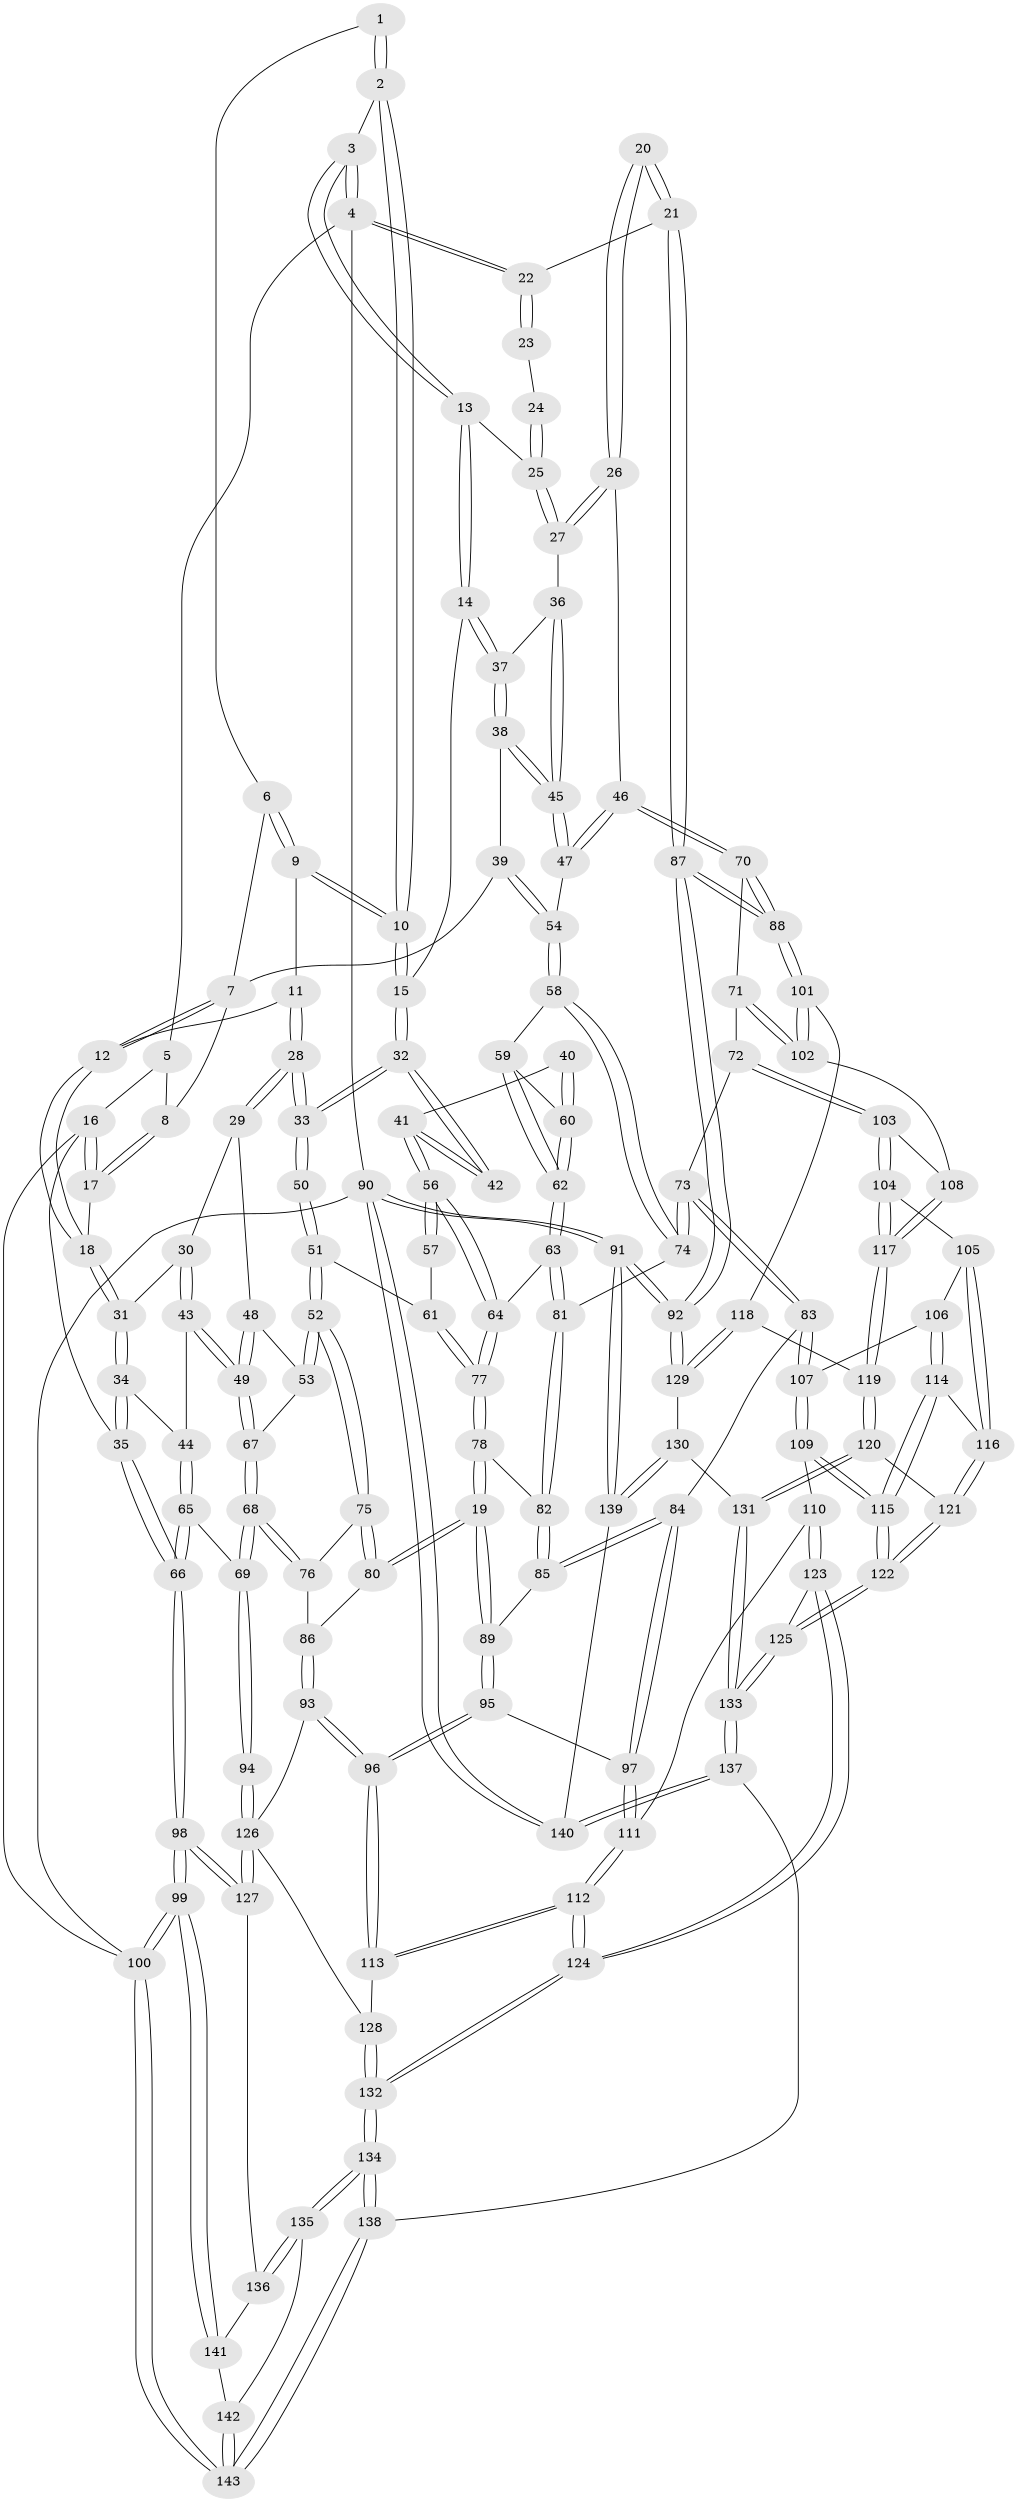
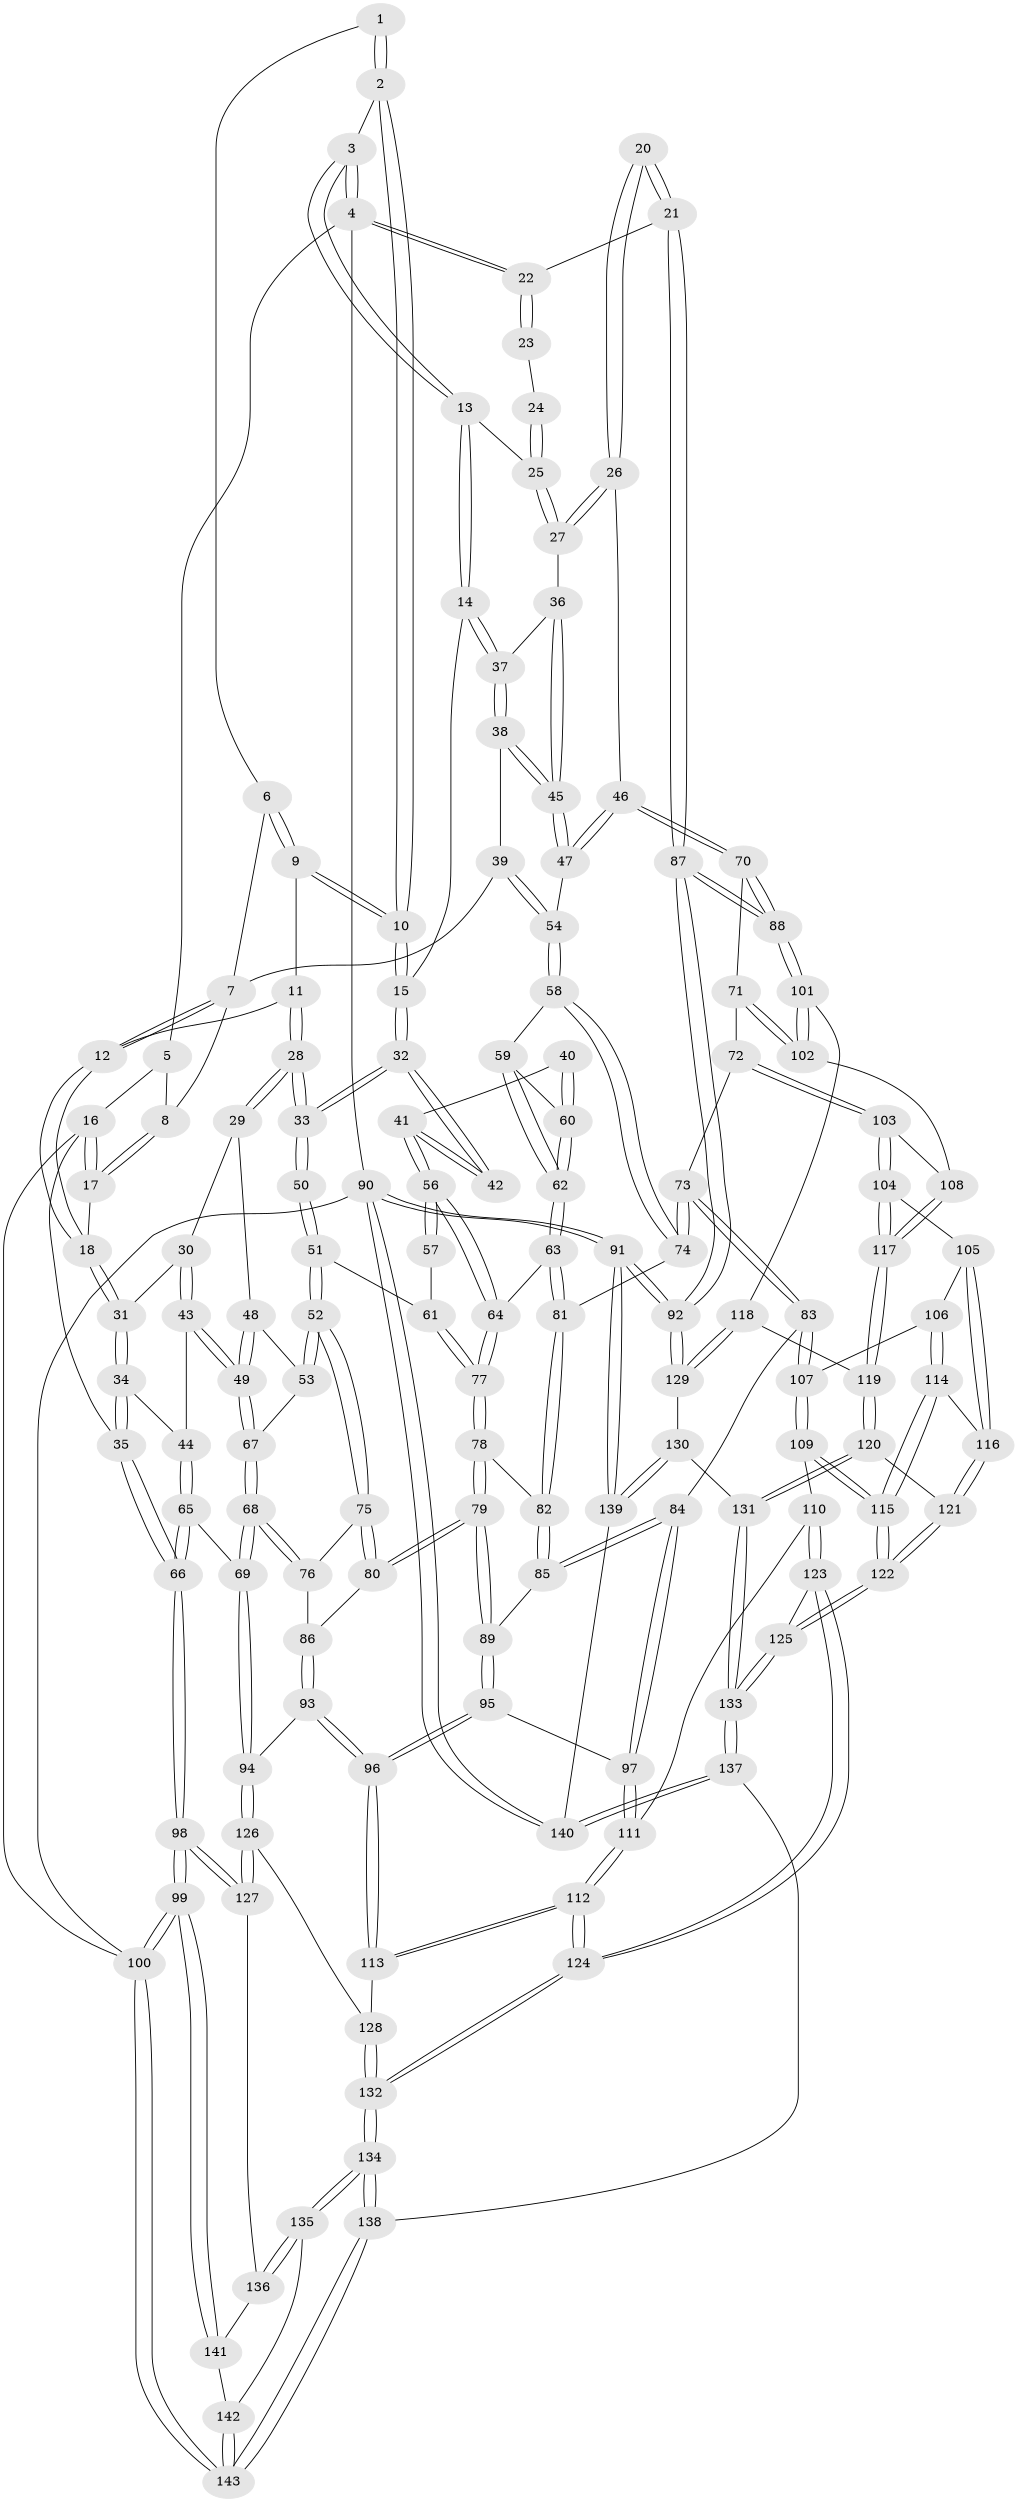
  graph {
    fontname="DejaVu Serif"
    node [color=gray90 fontname="DejaVu Serif" style=filled]
    edge [fontname="DejaVu Serif"]
    1
    2
    6
    3
    10
    7
    9
    4
    13
    15
    5
    22
    90
    14
    25
    8
    16
    23
    100
    91
    140
    17
    35
    12
    11
    18
    28
    32
    29
    33
    31
    37
    27
    38
    42
    66
    143
    34
    20
    21
    26
    24
    87
    46
    88
    92
    36
    47
    70
    45
    30
    48
    50
    43
    49
    53
    44
    51
    65
    98
    39
    54
    40
    41
    60
    58
    56
    62
    57
    64
    67
    69
    71
    68
    52
    61
    75
    77
    76
    80
    59
    74
    81
    63
    78
    82
    94
    99
    127
    86
    126
    72
    102
    101
    73
    103
    108
    83
    104
    84
    107
    93
-   79 [label=19]
+   79
    89
    85
    95
    97
    109
    111
    96
    129
    118
    139
    130
    113
    128
    112
    141
    136
    142
    119
    117
    105
    106
    116
    114
    121
    115
    110
    123
    122
    124
    125
    132
    120
    131
    133
    134
    137
    135
    138
    1 -- 2
    1 -- 2
    1 -- 6
    2 -- 3
    2 -- 10
    2 -- 10
    6 -- 7
    6 -- 9
    6 -- 9
    3 -- 4
    3 -- 4
    3 -- 13
    3 -- 13
    10 -- 15
    10 -- 15
    7 -- 8
    7 -- 12
    7 -- 12
    9 -- 10
    9 -- 10
    9 -- 11
    4 -- 5
    4 -- 22
    4 -- 22
    4 -- 90
    13 -- 14
    13 -- 14
    13 -- 25
    15 -- 32
    15 -- 32
    5 -- 8
    5 -- 16
    22 -- 23
    22 -- 23
    90 -- 100
    90 -- 91
    90 -- 91
    90 -- 140
    90 -- 140
    14 -- 15
    14 -- 37
    14 -- 37
    25 -- 27
    25 -- 27
    8 -- 17
    8 -- 17
    16 -- 100
    16 -- 17
    16 -- 17
    16 -- 35
    23 -- 24
    100 -- 143
    100 -- 143
    91 -- 92
    91 -- 92
    91 -- 139
    91 -- 139
    17 -- 18
    35 -- 66
    35 -- 66
    12 -- 18
    12 -- 18
    11 -- 12
    11 -- 28
    11 -- 28
    18 -- 31
    18 -- 31
    28 -- 29
    28 -- 29
    28 -- 33
    28 -- 33
    32 -- 33
    32 -- 33
    32 -- 42
    32 -- 42
    29 -- 30
    29 -- 48
    33 -- 50
    33 -- 50
    31 -- 34
    31 -- 34
    37 -- 38
    37 -- 38
    27 -- 36
    38 -- 45
    38 -- 45
    38 -- 39
    66 -- 98
    66 -- 98
    34 -- 35
    34 -- 35
    34 -- 44
    20 -- 21
    20 -- 21
    20 -- 26
    20 -- 26
    21 -- 22
    21 -- 87
    21 -- 87
    26 -- 27
    26 -- 27
    26 -- 46
    24 -- 25
    24 -- 25
    87 -- 88
    87 -- 88
    87 -- 92
    87 -- 92
    46 -- 47
    46 -- 47
    46 -- 70
    46 -- 70
    88 -- 101
    88 -- 101
    92 -- 129
    92 -- 129
    36 -- 37
    36 -- 45
    36 -- 45
    47 -- 54
    70 -- 88
    70 -- 88
    70 -- 71
    45 -- 47
    45 -- 47
    30 -- 31
    30 -- 43
    30 -- 43
    48 -- 49
    48 -- 49
    48 -- 53
    50 -- 51
    50 -- 51
    43 -- 49
    43 -- 49
    43 -- 44
    49 -- 67
    49 -- 67
    53 -- 67
    44 -- 65
    44 -- 65
    51 -- 52
    51 -- 52
    51 -- 61
    65 -- 66
    65 -- 66
    65 -- 69
    98 -- 99
    98 -- 99
    98 -- 127
    98 -- 127
    39 -- 7
    39 -- 54
    39 -- 54
    54 -- 58
    54 -- 58
    40 -- 41
    40 -- 60
    40 -- 60
    41 -- 42
    41 -- 42
    41 -- 56
    41 -- 56
    60 -- 62
    60 -- 62
    58 -- 59
    58 -- 74
    58 -- 74
    56 -- 57
    56 -- 57
    56 -- 64
    56 -- 64
    62 -- 63
    62 -- 63
    57 -- 61
    64 -- 77
    64 -- 77
    67 -- 68
    67 -- 68
    69 -- 94
    69 -- 94
    71 -- 72
    71 -- 102
    71 -- 102
    68 -- 69
    68 -- 69
    68 -- 76
    68 -- 76
    52 -- 53
    52 -- 53
    52 -- 75
    52 -- 75
    61 -- 77
    61 -- 77
    75 -- 76
    75 -- 80
    75 -- 80
    77 -- 78
    77 -- 78
    76 -- 86
    80 -- 86
    59 -- 60
    59 -- 62
    59 -- 62
    74 -- 81
    81 -- 82
    81 -- 82
    63 -- 64
    63 -- 81
    63 -- 81
    78 -- 82
    78 -- 79
    78 -- 79
    82 -- 85
    82 -- 85
    94 -- 126
    94 -- 126
    99 -- 100
    99 -- 100
    99 -- 141
    99 -- 141
    127 -- 136
    86 -- 93
    86 -- 93
    126 -- 127
    126 -- 127
    126 -- 128
    72 -- 73
    72 -- 103
    72 -- 103
    102 -- 108
    101 -- 102
    101 -- 102
    101 -- 118
    73 -- 74
    73 -- 74
    73 -- 83
    73 -- 83
    103 -- 108
    103 -- 104
    103 -- 104
    108 -- 117
    108 -- 117
    83 -- 84
    83 -- 107
    83 -- 107
    104 -- 117
    104 -- 117
    104 -- 105
    84 -- 85
    84 -- 85
    84 -- 97
    84 -- 97
    107 -- 109
    107 -- 109
-   93 -- 126
+   93 -- 94
    93 -- 96
    93 -- 96
    79 -- 80
    79 -- 80
    79 -- 89
    79 -- 89
    89 -- 95
    89 -- 95
    85 -- 89
    95 -- 97
    95 -- 96
    95 -- 96
    97 -- 111
    97 -- 111
    109 -- 115
    109 -- 115
    109 -- 110
    111 -- 112
    111 -- 112
    96 -- 113
    96 -- 113
    129 -- 130
    118 -- 129
    118 -- 129
    118 -- 119
    139 -- 140
    130 -- 139
    130 -- 139
    130 -- 131
    113 -- 128
    128 -- 132
    128 -- 132
    112 -- 113
    112 -- 113
    112 -- 124
    112 -- 124
    141 -- 142
    136 -- 141
    142 -- 143
    142 -- 143
    119 -- 120
    119 -- 120
    117 -- 119
    117 -- 119
    105 -- 106
    105 -- 116
    105 -- 116
    106 -- 107
    106 -- 114
    106 -- 114
    116 -- 121
    116 -- 121
    114 -- 116
    114 -- 115
    114 -- 115
    121 -- 122
    121 -- 122
    115 -- 122
    115 -- 122
    110 -- 111
    110 -- 123
    110 -- 123
    123 -- 124
    123 -- 124
    123 -- 125
    122 -- 125
    122 -- 125
    124 -- 132
    124 -- 132
    125 -- 133
    125 -- 133
    132 -- 134
    132 -- 134
    120 -- 121
    120 -- 131
    120 -- 131
    131 -- 133
    131 -- 133
    133 -- 137
    133 -- 137
    134 -- 135
    134 -- 135
    134 -- 138
    134 -- 138
    137 -- 140
    137 -- 140
    137 -- 138
    135 -- 136
    135 -- 136
    135 -- 142
    138 -- 143
    138 -- 143
  }
